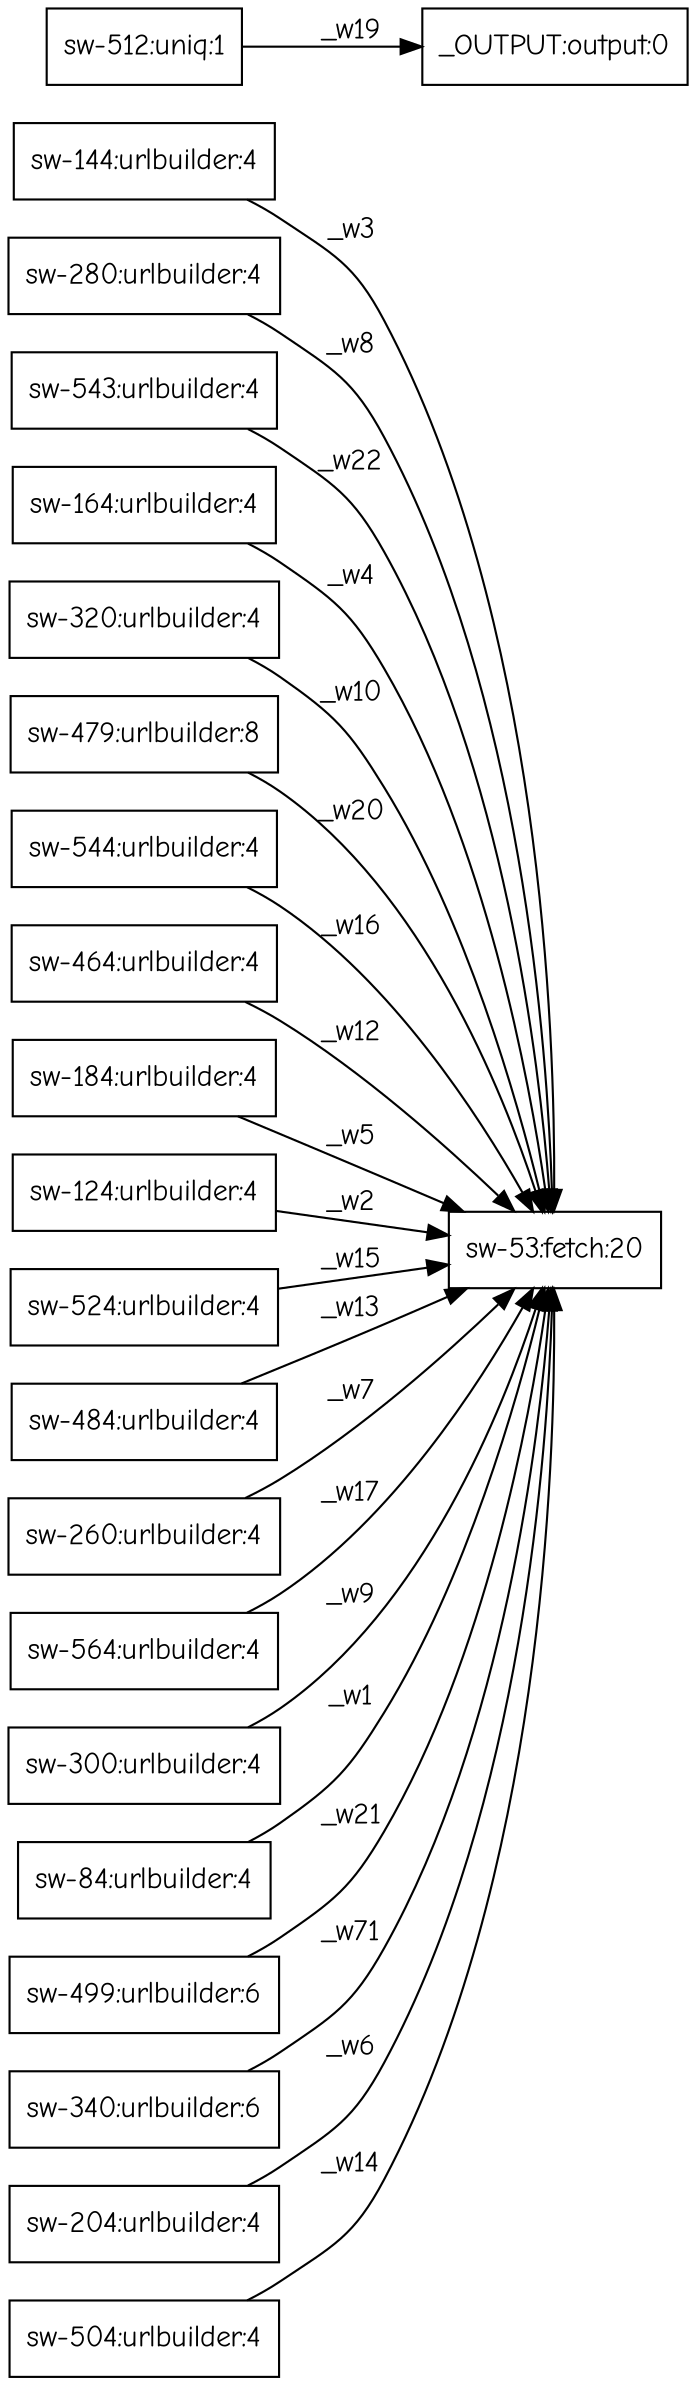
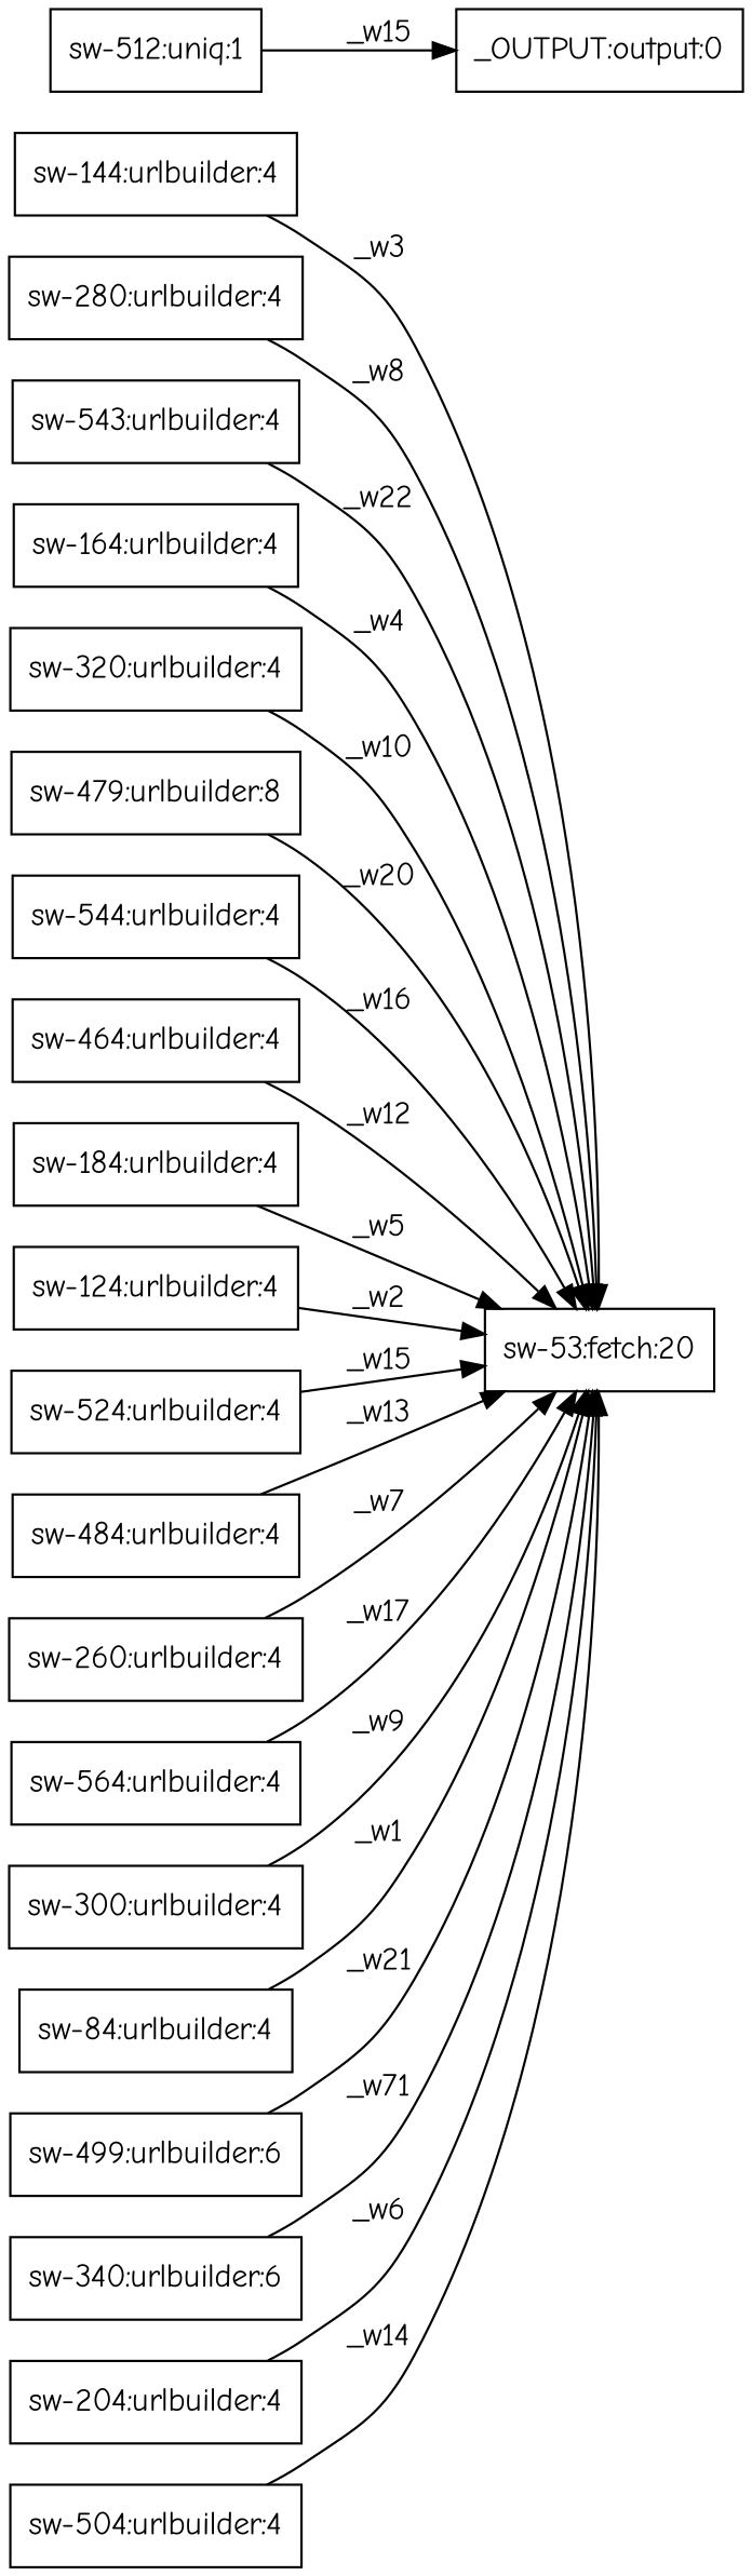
  digraph {
    fontname="Comic Neue"
    rankdir=LR
    node [fontname="Comic Neue" shape=box]
    edge [fontname="Comic Neue"]
    n1 [label="sw-144:urlbuilder:4"]
    n2 [label="sw-53:fetch:20"]
    n3 [label="sw-280:urlbuilder:4"]
    n4 [label="sw-543:urlbuilder:4"]
    n5 [label="_OUTPUT:output:0"]
    n6 [label="sw-164:urlbuilder:4"]
    n7 [label="sw-320:urlbuilder:4"]
    n8 [label="sw-479:urlbuilder:8"]
    n9 [label="sw-544:urlbuilder:4"]
    n10 [label="sw-512:uniq:1"]
    n11 [label="sw-464:urlbuilder:4"]
    n12 [label="sw-184:urlbuilder:4"]
    n13 [label="sw-124:urlbuilder:4"]
    n14 [label="sw-524:urlbuilder:4"]
    n15 [label="sw-484:urlbuilder:4"]
    n16 [label="sw-260:urlbuilder:4"]
    n17 [label="sw-564:urlbuilder:4"]
    n18 [label="sw-300:urlbuilder:4"]
    n19 [label="sw-84:urlbuilder:4"]
    n20 [label="sw-499:urlbuilder:6"]
    n21 [label="sw-340:urlbuilder:6"]
    n22 [label="sw-204:urlbuilder:4"]
    n23 [label="sw-504:urlbuilder:4"]
    n1 -> n2 [label=_w3]
    n3 -> n2 [label=_w8]
    n4 -> n2 [label=_w22]
    n6 -> n2 [label=_w4]
    n7 -> n2 [label=_w10]
    n8 -> n2 [label=_w20]
    n9 -> n2 [label=_w16]
-   n10 -> n5 [label=_w19]
+   n10 -> n5 [label=_w15]
    n11 -> n2 [label=_w12]
    n12 -> n2 [label=_w5]
    n13 -> n2 [label=_w2]
    n14 -> n2 [label=_w15]
    n15 -> n2 [label=_w13]
    n16 -> n2 [label=_w7]
    n17 -> n2 [label=_w17]
    n18 -> n2 [label=_w9]
    n19 -> n2 [label=_w1]
    n20 -> n2 [label=_w21]
    n21 -> n2 [label=_w71]
    n22 -> n2 [label=_w6]
    n23 -> n2 [label=_w14]
  }
